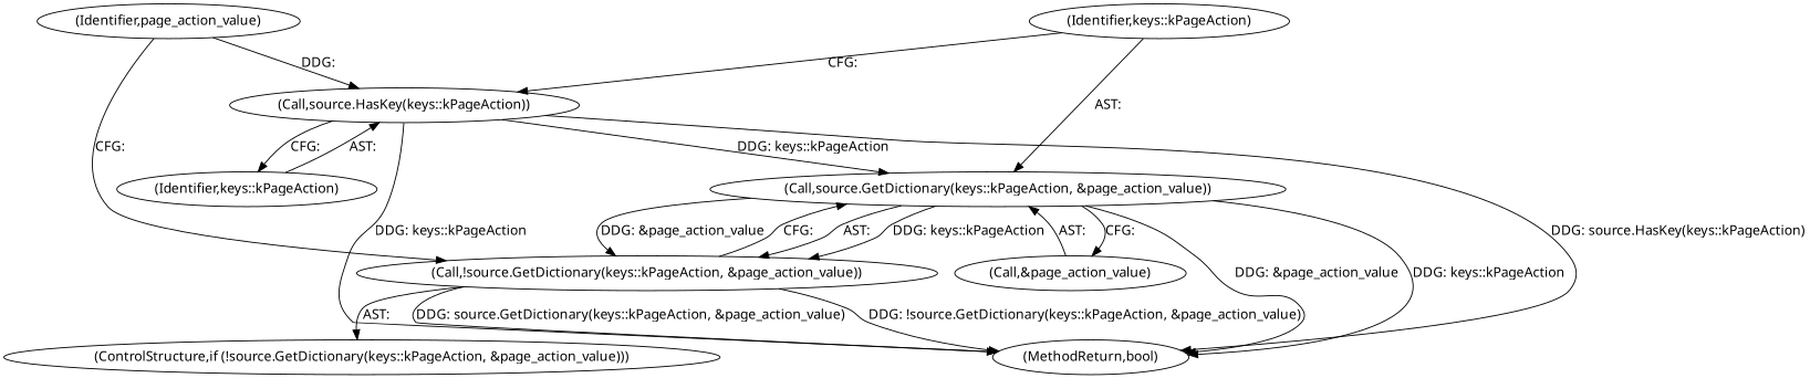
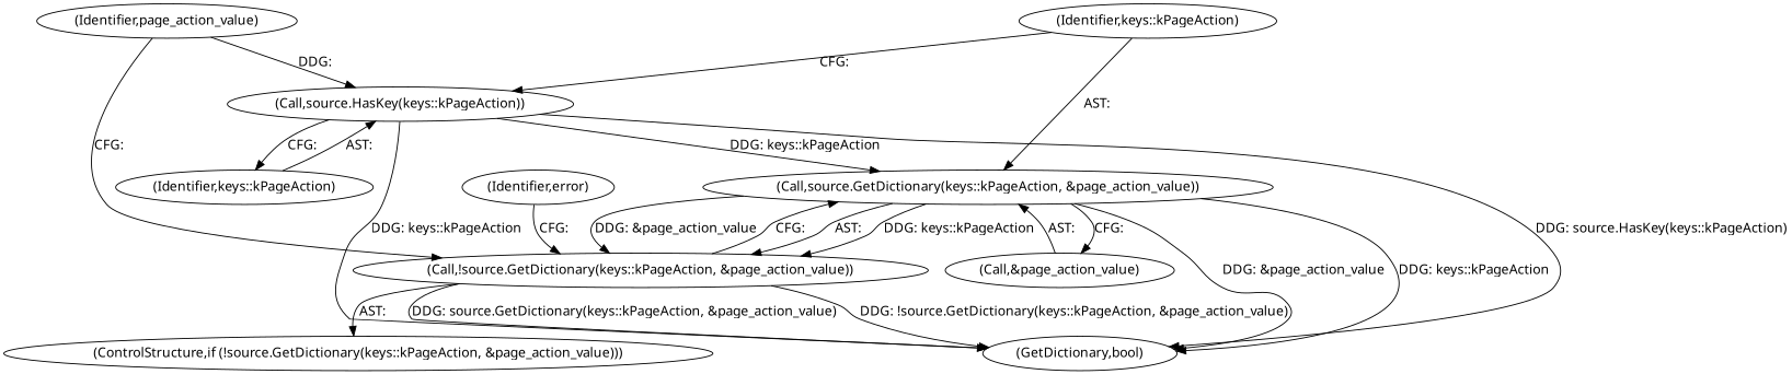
  digraph {
    fontname="Noto Sans"
    node [fontname="Noto Sans"]
    edge [fontname="Noto Sans"]
    n1 [label="(Call,source.GetDictionary(keys::kPageAction, &page_action_value))"]
    n2 [label="(Call,!source.GetDictionary(keys::kPageAction, &page_action_value))"]
-   n3 [label="(MethodReturn,bool)"]
+   n3 [label="(GetDictionary,bool)"]
    n4 [label="(Call,&page_action_value)"]
    n5 [label="(ControlStructure,if (!source.GetDictionary(keys::kPageAction, &page_action_value)))"]
    n6 [label="(Call,source.HasKey(keys::kPageAction))"]
    n7 [label="(Identifier,keys::kPageAction)"]
+   n8 [label="(Identifier,error)"]
    n9 [label="(Identifier,keys::kPageAction)"]
    n10 [label="(Identifier,page_action_value)"]
    n1 -> n2 [label="AST: "]
    n1 -> n2 [label="DDG: keys::kPageAction"]
    n1 -> n2 [label="DDG: &page_action_value"]
    n1 -> n3 [label="DDG: &page_action_value"]
    n1 -> n3 [label="DDG: keys::kPageAction"]
    n1 -> n4 [label="CFG: "]
    n2 -> n1 [label="CFG: "]
    n2 -> n3 [label="DDG: source.GetDictionary(keys::kPageAction, &page_action_value)"]
    n2 -> n3 [label="DDG: !source.GetDictionary(keys::kPageAction, &page_action_value)"]
    n2 -> n5 [label="AST: "]
    n4 -> n1 [label="AST: "]
    n6 -> n1 [label="DDG: keys::kPageAction"]
    n6 -> n3 [label="DDG: keys::kPageAction"]
    n6 -> n3 [label="DDG: source.HasKey(keys::kPageAction)"]
    n6 -> n7 [label="CFG: "]
    n7 -> n6 [label="AST: "]
+   n8 -> n2 [label="CFG: "]
    n9 -> n1 [label="AST: "]
    n9 -> n6 [label="CFG: "]
    n10 -> n2 [label="CFG: "]
    n10 -> n6 [label="DDG: "]
  }
